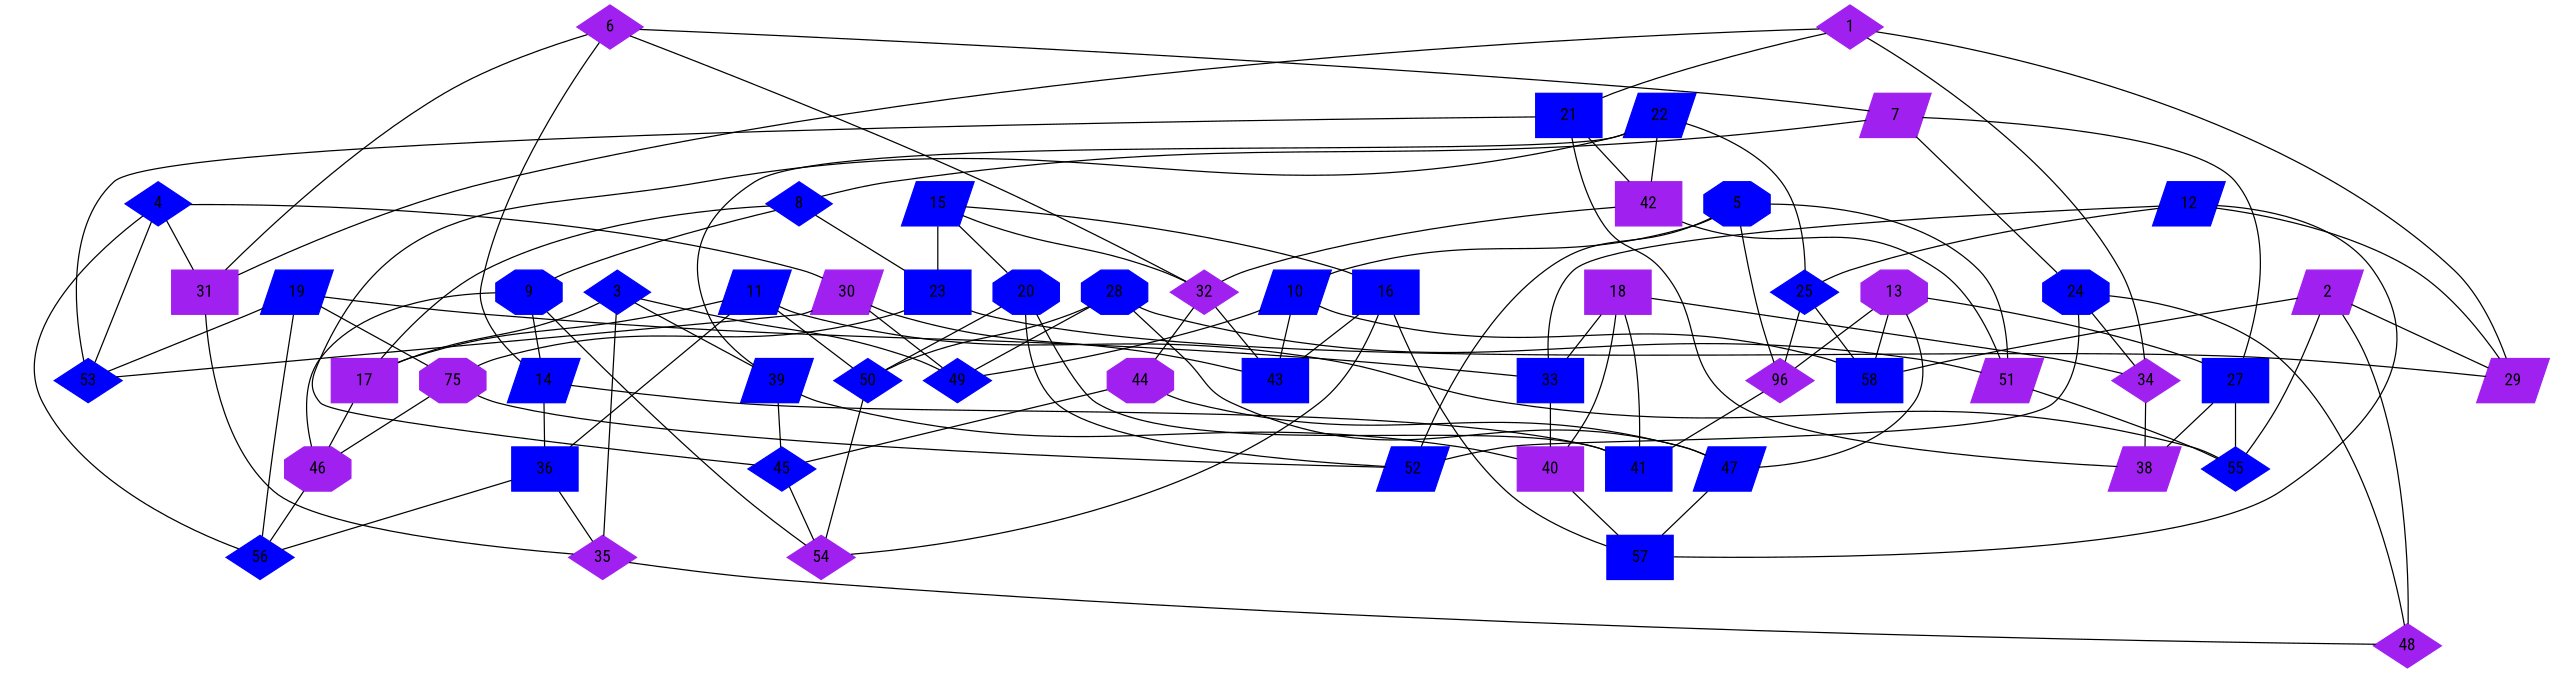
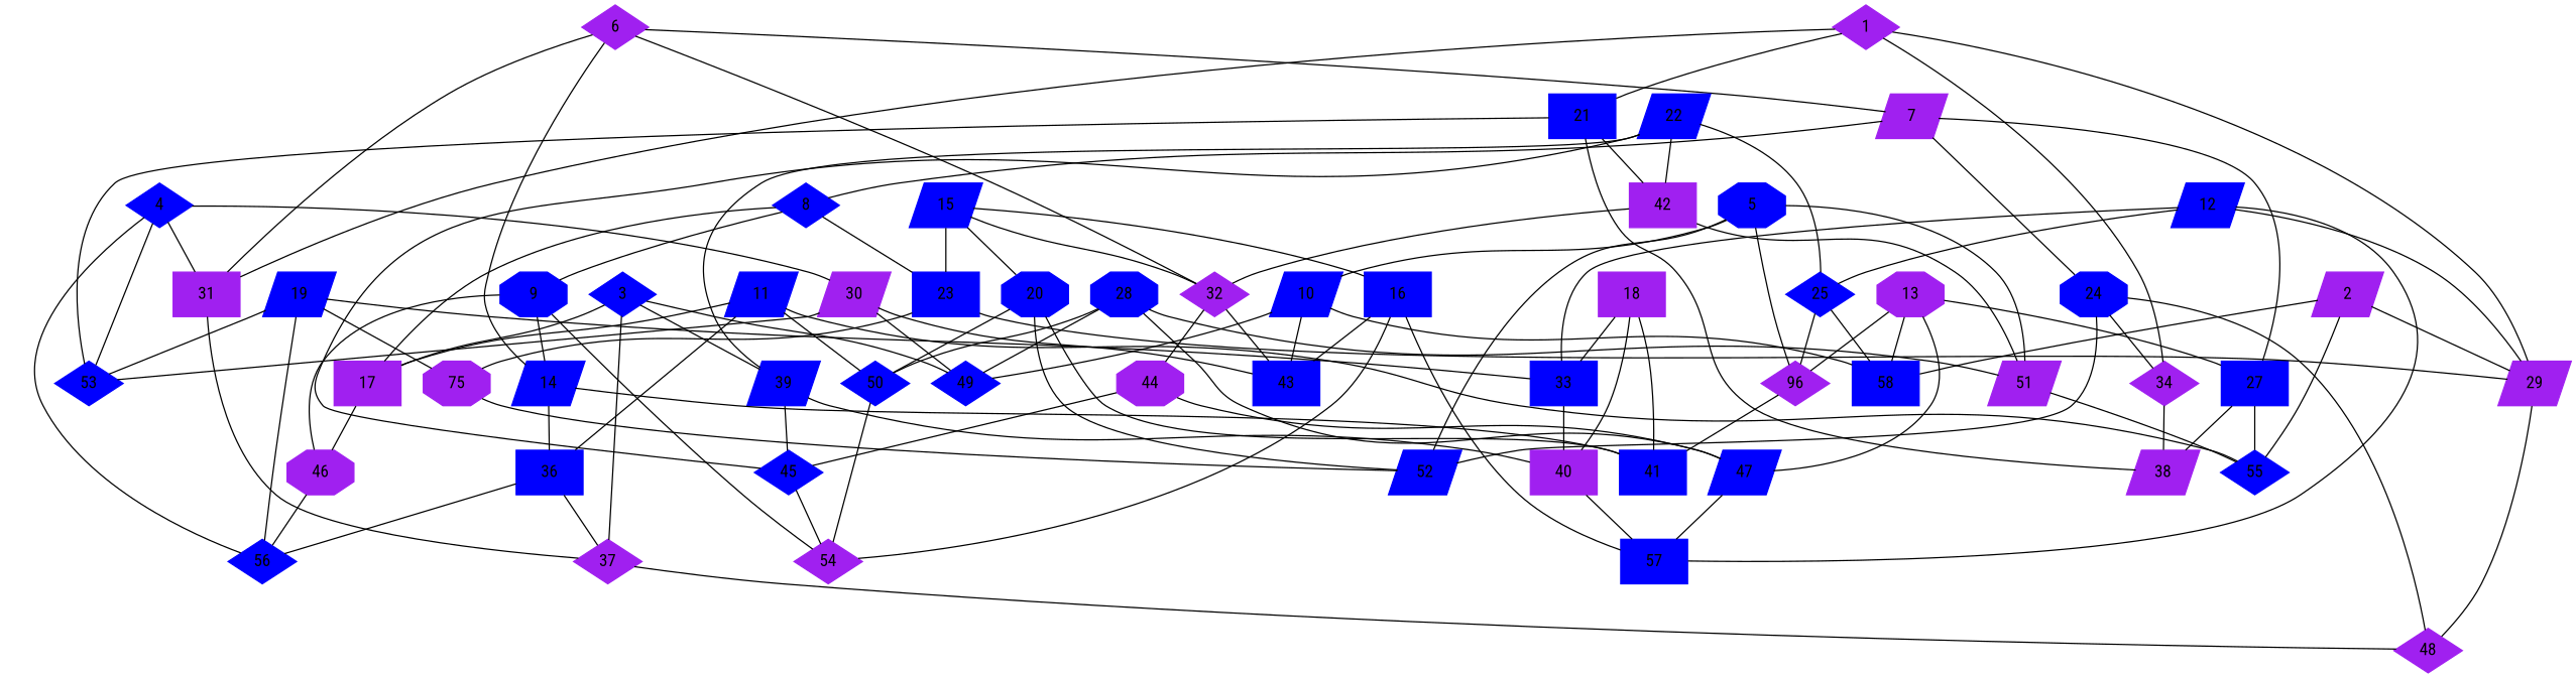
  graph {
    fontname="Roboto Condensed"
    node [color=blue fontname="Roboto Condensed" shape=diamond style=filled]
    edge [fontname="Roboto Condensed"]
    1 [color=purple]
    21 [shape=box]
    29 [color=purple shape=parallelogram]
    31 [color=purple shape=box]
    34 [color=purple]
    53
    38 [color=purple shape=parallelogram]
    42 [color=purple shape=box]
-   37 [color=purple label=35]
+   37 [color=purple]
    2 [color=purple shape=parallelogram]
    48 [color=purple]
    55
    58 [shape=box]
    17 [color=purple shape=box]
    3
    39 [shape=parallelogram]
    49
    46 [color=purple shape=octagon]
    40 [color=purple shape=box]
    45
    4
    30 [color=purple shape=parallelogram]
    56
    43 [shape=box]
    5 [shape=octagon]
    10 [shape=parallelogram]
    n27 [color=purple label=96]
    51 [color=purple shape=parallelogram]
    52 [shape=parallelogram]
    41 [shape=box]
    6 [color=purple]
    7 [color=purple shape=parallelogram]
    14 [shape=parallelogram]
    32 [color=purple]
    8
    24 [shape=octagon]
    27 [shape=box]
    36 [shape=box]
    44 [color=purple shape=octagon]
    9 [shape=octagon]
    23 [shape=box]
    54 [color=purple]
    n43 [color=purple label=75 shape=octagon]
    11 [shape=parallelogram]
    50
    12 [shape=parallelogram]
    25
    33 [shape=box]
    57 [shape=box]
    13 [color=purple shape=octagon]
    47 [shape=parallelogram]
    15 [shape=parallelogram]
    16 [shape=box]
    20 [shape=octagon]
    18 [color=purple shape=box]
    19 [shape=parallelogram]
    22 [shape=parallelogram]
    28 [shape=octagon]
    1 -- 21
    1 -- 29
    1 -- 31
    1 -- 34
    21 -- 53
    21 -- 38
    21 -- 42
    31 -- 37
    34 -- 38
    42 -- 51
    42 -- 32
    37 -- 48
    2 -- 29
-   2 -- 48
+   29 -- 48
    2 -- 55
    2 -- 58
    17 -- 46
    3 -- 37
    3 -- 17
    3 -- 39
    3 -- 49
    39 -- 40
    39 -- 45
    46 -- 56
    40 -- 57
    45 -- 54
    4 -- 31
    4 -- 53
    4 -- 30
    4 -- 56
    30 -- 53
    30 -- 49
    30 -- 43
    5 -- 10
    5 -- n27
    5 -- 51
    5 -- 52
    10 -- 58
    10 -- 49
    10 -- 43
    n27 -- 41
    51 -- 55
    6 -- 31
    6 -- 7
    6 -- 14
    6 -- 32
    7 -- 8
    7 -- 24
    7 -- 27
    14 -- 41
    14 -- 36
    32 -- 43
    32 -- 44
    8 -- 17
    8 -- 9
    8 -- 23
    24 -- 34
    24 -- 48
    24 -- 52
    27 -- 38
    27 -- 55
    36 -- 37
    36 -- 56
    44 -- 45
    44 -- 47
    9 -- 46
    9 -- 14
    9 -- 54
    23 -- 29
    23 -- n43
-   n43 -- 46
    n43 -- 52
    11 -- 55
    11 -- 17
    11 -- 36
    11 -- 50
    50 -- 54
    12 -- 29
    12 -- 25
    12 -- 33
    12 -- 57
    25 -- 58
    25 -- n27
    33 -- 40
    13 -- 58
    13 -- n27
    13 -- 27
    13 -- 47
    47 -- 57
    15 -- 32
    15 -- 23
    15 -- 16
    15 -- 20
    16 -- 43
    16 -- 54
    16 -- 57
    20 -- 52
    20 -- 41
    20 -- 50
-   18 -- 34
    18 -- 40
    18 -- 41
    18 -- 33
    19 -- 53
    19 -- 56
    19 -- n43
    19 -- 33
    22 -- 42
    22 -- 39
    22 -- 45
    22 -- 25
    28 -- 49
    28 -- 51
    28 -- 50
    28 -- 47
  }
